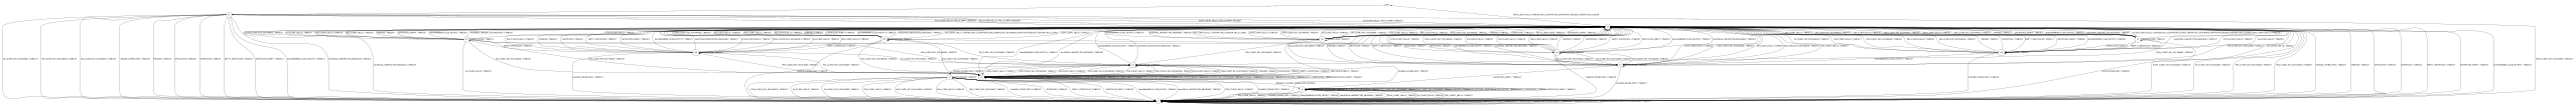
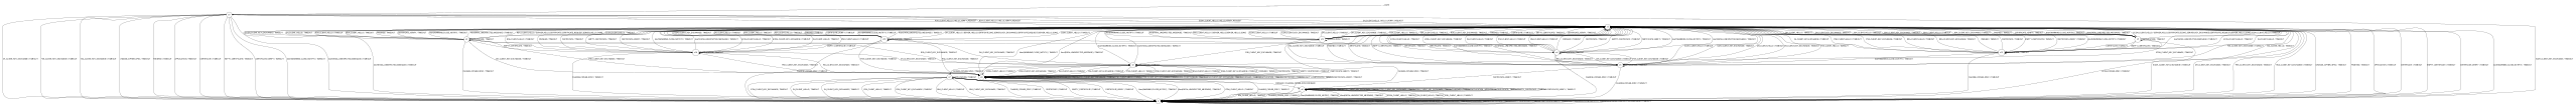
  digraph {
    fontname=Inter
    node [fontname=Inter shape=circle]
    edge [fontname=Inter]
    __start0 [shape=none]
    n2 [label=s0]
    n3 [label=s1]
    n4 [label=s2]
    n5 [label=s3]
    n6 [label=s10]
    n7 [label=s11]
    n8 [label=s12]
    n9 [label=s4]
    n10 [label=s6]
    n11 [label=s9]
    n12 [label=s14]
    n13 [label=s13]
    n14 [label=s5]
    n15 [label=s7]
    n16 [label=s8]
    __start0 -> n2
    n2 -> n3 [label="ECDH_CLIENT_KEY_EXCHANGE / TIMEOUT"]
    n2 -> n3 [label="DH_CLIENT_KEY_EXCHANGE / TIMEOUT"]
    n2 -> n3 [label="PSK_CLIENT_KEY_EXCHANGE / TIMEOUT"]
    n2 -> n3 [label="RSA_CLIENT_KEY_EXCHANGE / TIMEOUT"]
    n2 -> n3 [label="CHANGE_CIPHER_SPEC / TIMEOUT"]
    n2 -> n3 [label="FINISHED / TIMEOUT"]
    n2 -> n3 [label="APPLICATION / TIMEOUT"]
    n2 -> n3 [label="CERTIFICATE / TIMEOUT"]
    n2 -> n3 [label="EMPTY_CERTIFICATE / TIMEOUT"]
    n2 -> n3 [label="CERTIFICATE_VERIFY / TIMEOUT"]
    n2 -> n3 [label="Alert(WARNING,CLOSE_NOTIFY) / TIMEOUT"]
    n2 -> n3 [label="Alert(FATAL,UNEXPECTED_MESSAGE) / TIMEOUT"]
    n2 -> n4 [label="ECDH_CLIENT_HELLO / HELLO_VERIFY_REQUEST"]
    n2 -> n4 [label="DH_CLIENT_HELLO / HELLO_VERIFY_REQUEST"]
    n2 -> n4 [label="PSK_CLIENT_HELLO / HELLO_VERIFY_REQUEST"]
    n2 -> n4 [label="RSA_CLIENT_HELLO / HELLO_VERIFY_REQUEST"]
    n3 -> n3 [label="ECDH_CLIENT_HELLO / TIMEOUT"]
    n3 -> n3 [label="ECDH_CLIENT_KEY_EXCHANGE / TIMEOUT"]
    n3 -> n3 [label="DH_CLIENT_HELLO / TIMEOUT"]
    n3 -> n3 [label="DH_CLIENT_KEY_EXCHANGE / TIMEOUT"]
    n3 -> n3 [label="PSK_CLIENT_HELLO / TIMEOUT"]
    n3 -> n3 [label="PSK_CLIENT_KEY_EXCHANGE / TIMEOUT"]
    n3 -> n3 [label="RSA_CLIENT_HELLO / TIMEOUT"]
    n3 -> n3 [label="RSA_CLIENT_KEY_EXCHANGE / TIMEOUT"]
    n3 -> n3 [label="CHANGE_CIPHER_SPEC / TIMEOUT"]
    n3 -> n3 [label="FINISHED / TIMEOUT"]
    n3 -> n3 [label="APPLICATION / TIMEOUT"]
    n3 -> n3 [label="CERTIFICATE / TIMEOUT"]
    n3 -> n3 [label="EMPTY_CERTIFICATE / TIMEOUT"]
    n3 -> n3 [label="CERTIFICATE_VERIFY / TIMEOUT"]
    n3 -> n3 [label="Alert(WARNING,CLOSE_NOTIFY) / TIMEOUT"]
    n3 -> n3 [label="Alert(FATAL,UNEXPECTED_MESSAGE) / TIMEOUT"]
    n4 -> n3 [label="ECDH_CLIENT_KEY_EXCHANGE / TIMEOUT"]
    n4 -> n3 [label="DH_CLIENT_KEY_EXCHANGE / TIMEOUT"]
    n4 -> n3 [label="PSK_CLIENT_KEY_EXCHANGE / TIMEOUT"]
    n4 -> n3 [label="RSA_CLIENT_KEY_EXCHANGE / TIMEOUT"]
    n4 -> n3 [label="CHANGE_CIPHER_SPEC / TIMEOUT"]
    n4 -> n3 [label="FINISHED / TIMEOUT"]
    n4 -> n3 [label="APPLICATION / TIMEOUT"]
    n4 -> n3 [label="CERTIFICATE / TIMEOUT"]
    n4 -> n3 [label="EMPTY_CERTIFICATE / TIMEOUT"]
    n4 -> n3 [label="CERTIFICATE_VERIFY / TIMEOUT"]
    n4 -> n3 [label="Alert(WARNING,CLOSE_NOTIFY) / TIMEOUT"]
    n4 -> n3 [label="Alert(FATAL,UNEXPECTED_MESSAGE) / TIMEOUT"]
-   n4 -> __start0 [label="RSA_CLIENT_HELLO / SERVER_HELLO,CERTIFICATE,CERTIFICATE_REQUEST,SERVER_HELLO_DONE"]
+   n4 -> n5 [label="RSA_CLIENT_HELLO / SERVER_HELLO,CERTIFICATE,CERTIFICATE_REQUEST,SERVER_HELLO_DONE"]
    n4 -> n6 [label="DH_CLIENT_HELLO / SERVER_HELLO,CERTIFICATE,DHE_SERVER_KEY_EXCHANGE,CERTIFICATE_REQUEST,SERVER_HELLO_DONE"]
    n4 -> n7 [label="ECDH_CLIENT_HELLO / SERVER_HELLO,CERTIFICATE,ECDHE_SERVER_KEY_EXCHANGE,CERTIFICATE_REQUEST,SERVER_HELLO_DONE"]
    n4 -> n8 [label="PSK_CLIENT_HELLO / SERVER_HELLO,SERVER_HELLO_DONE"]
-   n5 -> n3 [label="DH_CLIENT_HELLO / TIMEOUT"]
+   n5 -> n3 [label="CHANGE_CIPHER_SPEC / TIMEOUT"]
    n5 -> n4 [label="ECDH_CLIENT_HELLO / TIMEOUT"]
    n5 -> n4 [label="ECDH_CLIENT_KEY_EXCHANGE / TIMEOUT"]
    n5 -> n4 [label="DH_CLIENT_HELLO / TIMEOUT"]
    n5 -> n4 [label="PSK_CLIENT_HELLO / TIMEOUT"]
    n5 -> n4 [label="RSA_CLIENT_HELLO / TIMEOUT"]
    n5 -> n4 [label="FINISHED / TIMEOUT"]
    n5 -> n4 [label="CERTIFICATE_VERIFY / TIMEOUT"]
    n5 -> n4 [label="Alert(WARNING,CLOSE_NOTIFY) / TIMEOUT"]
    n5 -> n4 [label="Alert(FATAL,UNEXPECTED_MESSAGE) / TIMEOUT"]
    n5 -> n5 [label="APPLICATION / TIMEOUT"]
    n5 -> n9 [label="CERTIFICATE / TIMEOUT"]
    n5 -> n10 [label="RSA_CLIENT_KEY_EXCHANGE / TIMEOUT"]
    n5 -> n11 [label="DH_CLIENT_KEY_EXCHANGE / TIMEOUT"]
    n5 -> n11 [label="PSK_CLIENT_KEY_EXCHANGE / TIMEOUT"]
    n5 -> n12 [label="EMPTY_CERTIFICATE / TIMEOUT"]
    n6 -> n3 [label="CHANGE_CIPHER_SPEC / TIMEOUT"]
    n6 -> n4 [label="ECDH_CLIENT_HELLO / TIMEOUT"]
    n6 -> n4 [label="ECDH_CLIENT_KEY_EXCHANGE / TIMEOUT"]
    n6 -> n4 [label="DH_CLIENT_HELLO / TIMEOUT"]
    n6 -> n4 [label="PSK_CLIENT_HELLO / TIMEOUT"]
    n6 -> n4 [label="RSA_CLIENT_HELLO / TIMEOUT"]
    n6 -> n4 [label="FINISHED / TIMEOUT"]
    n6 -> n4 [label="CERTIFICATE_VERIFY / TIMEOUT"]
    n6 -> n4 [label="Alert(WARNING,CLOSE_NOTIFY) / TIMEOUT"]
    n6 -> n4 [label="Alert(FATAL,UNEXPECTED_MESSAGE) / TIMEOUT"]
    n6 -> n6 [label="APPLICATION / TIMEOUT"]
    n6 -> n9 [label="CERTIFICATE / TIMEOUT"]
    n6 -> n10 [label="DH_CLIENT_KEY_EXCHANGE / TIMEOUT"]
    n6 -> n11 [label="PSK_CLIENT_KEY_EXCHANGE / TIMEOUT"]
    n6 -> n11 [label="RSA_CLIENT_KEY_EXCHANGE / TIMEOUT"]
    n6 -> n12 [label="EMPTY_CERTIFICATE / TIMEOUT"]
    n7 -> n3 [label="ECDH_CIPHER_SPEC / TIMEOUT"]
    n7 -> n4 [label="ECDH_CLIENT_HELLO / TIMEOUT"]
    n7 -> n4 [label="DH_CLIENT_HELLO / TIMEOUT"]
    n7 -> n4 [label="DH_CLIENT_KEY_EXCHANGE / TIMEOUT"]
    n7 -> n4 [label="PSK_CLIENT_HELLO / TIMEOUT"]
    n7 -> n4 [label="PSK_CLIENT_KEY_EXCHANGE / TIMEOUT"]
    n7 -> n4 [label="RSA_CLIENT_HELLO / TIMEOUT"]
    n7 -> n4 [label="RSA_CLIENT_KEY_EXCHANGE / TIMEOUT"]
    n7 -> n4 [label="FINISHED / TIMEOUT"]
    n7 -> n4 [label="CERTIFICATE_VERIFY / TIMEOUT"]
    n7 -> n4 [label="Alert(WARNING,CLOSE_NOTIFY) / TIMEOUT"]
    n7 -> n4 [label="Alert(FATAL,UNEXPECTED_MESSAGE) / TIMEOUT"]
    n7 -> n7 [label="APPLICATION / TIMEOUT"]
    n7 -> n10 [label="ECDH_CLIENT_KEY_EXCHANGE / TIMEOUT"]
    n7 -> n13 [label="CERTIFICATE / TIMEOUT"]
    n7 -> n13 [label="EMPTY_CERTIFICATE / TIMEOUT"]
    n8 -> n3 [label="CHANGE_CIPHER_SPEC / TIMEOUT"]
    n8 -> n4 [label="ECDH_CLIENT_HELLO / TIMEOUT"]
    n8 -> n4 [label="ECDH_CLIENT_KEY_EXCHANGE / TIMEOUT"]
    n8 -> n4 [label="DH_CLIENT_HELLO / TIMEOUT"]
    n8 -> n4 [label="DH_CLIENT_KEY_EXCHANGE / TIMEOUT"]
    n8 -> n4 [label="PSK_CLIENT_HELLO / TIMEOUT"]
    n8 -> n4 [label="RSA_CLIENT_HELLO / TIMEOUT"]
    n8 -> n4 [label="RSA_CLIENT_KEY_EXCHANGE / TIMEOUT"]
    n8 -> n4 [label="FINISHED / TIMEOUT"]
    n8 -> n4 [label="CERTIFICATE / TIMEOUT"]
    n8 -> n4 [label="EMPTY_CERTIFICATE / TIMEOUT"]
    n8 -> n4 [label="CERTIFICATE_VERIFY / TIMEOUT"]
    n8 -> n4 [label="Alert(WARNING,CLOSE_NOTIFY) / TIMEOUT"]
    n8 -> n4 [label="Alert(FATAL,UNEXPECTED_MESSAGE) / TIMEOUT"]
    n8 -> n8 [label="APPLICATION / TIMEOUT"]
    n8 -> n10 [label="PSK_CLIENT_KEY_EXCHANGE / TIMEOUT"]
    n9 -> n3 [label="CHANGE_CIPHER_SPEC / TIMEOUT"]
    n9 -> n4 [label="ECDH_CLIENT_HELLO / TIMEOUT"]
    n9 -> n4 [label="ECDH_CLIENT_KEY_EXCHANGE / TIMEOUT"]
    n9 -> n4 [label="DH_CLIENT_HELLO / TIMEOUT"]
    n9 -> n4 [label="PSK_CLIENT_HELLO / TIMEOUT"]
    n9 -> n4 [label="RSA_CLIENT_HELLO / TIMEOUT"]
    n9 -> n4 [label="FINISHED / TIMEOUT"]
    n9 -> n4 [label="CERTIFICATE / TIMEOUT"]
    n9 -> n4 [label="EMPTY_CERTIFICATE / TIMEOUT"]
    n9 -> n4 [label="CERTIFICATE_VERIFY / TIMEOUT"]
    n9 -> n4 [label="Alert(WARNING,CLOSE_NOTIFY) / TIMEOUT"]
    n9 -> n4 [label="Alert(FATAL,UNEXPECTED_MESSAGE) / TIMEOUT"]
    n9 -> n9 [label="APPLICATION / TIMEOUT"]
    n9 -> n14 [label="DH_CLIENT_KEY_EXCHANGE / TIMEOUT"]
    n9 -> n14 [label="PSK_CLIENT_KEY_EXCHANGE / TIMEOUT"]
    n9 -> n14 [label="RSA_CLIENT_KEY_EXCHANGE / TIMEOUT"]
    n10 -> n4 [label="Alert(WARNING,CLOSE_NOTIFY) / TIMEOUT"]
    n10 -> n4 [label="Alert(FATAL,UNEXPECTED_MESSAGE) / TIMEOUT"]
    n10 -> n10 [label="APPLICATION / TIMEOUT"]
    n10 -> n11 [label="ECDH_CLIENT_HELLO / TIMEOUT"]
    n10 -> n11 [label="ECDH_CLIENT_KEY_EXCHANGE / TIMEOUT"]
    n10 -> n11 [label="DH_CLIENT_HELLO / TIMEOUT"]
    n10 -> n11 [label="DH_CLIENT_KEY_EXCHANGE / TIMEOUT"]
    n10 -> n11 [label="PSK_CLIENT_HELLO / TIMEOUT"]
    n10 -> n11 [label="PSK_CLIENT_KEY_EXCHANGE / TIMEOUT"]
    n10 -> n11 [label="RSA_CLIENT_HELLO / TIMEOUT"]
    n10 -> n11 [label="RSA_CLIENT_KEY_EXCHANGE / TIMEOUT"]
    n10 -> n11 [label="FINISHED / TIMEOUT"]
    n10 -> n11 [label="CERTIFICATE / TIMEOUT"]
    n10 -> n11 [label="EMPTY_CERTIFICATE / TIMEOUT"]
    n10 -> n11 [label="CERTIFICATE_VERIFY / TIMEOUT"]
    n10 -> n15 [label="CHANGE_CIPHER_SPEC / TIMEOUT"]
    n11 -> n3 [label="CHANGE_CIPHER_SPEC / TIMEOUT"]
    n11 -> n4 [label="Alert(WARNING,CLOSE_NOTIFY) / TIMEOUT"]
    n11 -> n4 [label="Alert(FATAL,UNEXPECTED_MESSAGE) / TIMEOUT"]
    n11 -> n11 [label="ECDH_CLIENT_HELLO / TIMEOUT"]
    n11 -> n11 [label="ECDH_CLIENT_KEY_EXCHANGE / TIMEOUT"]
    n11 -> n11 [label="DH_CLIENT_HELLO / TIMEOUT"]
    n11 -> n11 [label="DH_CLIENT_KEY_EXCHANGE / TIMEOUT"]
    n11 -> n11 [label="PSK_CLIENT_HELLO / TIMEOUT"]
    n11 -> n11 [label="PSK_CLIENT_KEY_EXCHANGE / TIMEOUT"]
    n11 -> n11 [label="RSA_CLIENT_HELLO / TIMEOUT"]
    n11 -> n11 [label="RSA_CLIENT_KEY_EXCHANGE / TIMEOUT"]
    n11 -> n11 [label="FINISHED / TIMEOUT"]
    n11 -> n11 [label="APPLICATION / TIMEOUT"]
    n11 -> n11 [label="CERTIFICATE / TIMEOUT"]
    n11 -> n11 [label="EMPTY_CERTIFICATE / TIMEOUT"]
    n11 -> n11 [label="CERTIFICATE_VERIFY / TIMEOUT"]
    n12 -> n3 [label="CHANGE_CIPHER_SPEC / TIMEOUT"]
    n12 -> n4 [label="ECDH_CLIENT_HELLO / TIMEOUT"]
    n12 -> n4 [label="ECDH_CLIENT_KEY_EXCHANGE / TIMEOUT"]
    n12 -> n4 [label="DH_CLIENT_HELLO / TIMEOUT"]
    n12 -> n4 [label="PSK_CLIENT_HELLO / TIMEOUT"]
    n12 -> n4 [label="RSA_CLIENT_HELLO / TIMEOUT"]
    n12 -> n4 [label="FINISHED / TIMEOUT"]
    n12 -> n4 [label="CERTIFICATE / TIMEOUT"]
    n12 -> n4 [label="EMPTY_CERTIFICATE / TIMEOUT"]
    n12 -> n4 [label="CERTIFICATE_VERIFY / TIMEOUT"]
    n12 -> n4 [label="Alert(WARNING,CLOSE_NOTIFY) / TIMEOUT"]
    n12 -> n4 [label="Alert(FATAL,UNEXPECTED_MESSAGE) / TIMEOUT"]
    n12 -> n10 [label="DH_CLIENT_KEY_EXCHANGE / TIMEOUT"]
    n12 -> n11 [label="PSK_CLIENT_KEY_EXCHANGE / TIMEOUT"]
    n12 -> n11 [label="RSA_CLIENT_KEY_EXCHANGE / TIMEOUT"]
    n12 -> n12 [label="APPLICATION / TIMEOUT"]
    n13 -> n3 [label="CHANGE_CIPHER_SPEC / TIMEOUT"]
    n13 -> n4 [label="ECDH_CLIENT_HELLO / TIMEOUT"]
    n13 -> n4 [label="DH_CLIENT_HELLO / TIMEOUT"]
    n13 -> n4 [label="DH_CLIENT_KEY_EXCHANGE / TIMEOUT"]
    n13 -> n4 [label="PSK_CLIENT_HELLO / TIMEOUT"]
    n13 -> n4 [label="PSK_CLIENT_KEY_EXCHANGE / TIMEOUT"]
    n13 -> n4 [label="RSA_CLIENT_HELLO / TIMEOUT"]
    n13 -> n4 [label="RSA_CLIENT_KEY_EXCHANGE / TIMEOUT"]
    n13 -> n4 [label="FINISHED / TIMEOUT"]
    n13 -> n4 [label="CERTIFICATE / TIMEOUT"]
    n13 -> n4 [label="EMPTY_CERTIFICATE / TIMEOUT"]
    n13 -> n4 [label="CERTIFICATE_VERIFY / TIMEOUT"]
    n13 -> n4 [label="Alert(WARNING,CLOSE_NOTIFY) / TIMEOUT"]
    n13 -> n4 [label="Alert(FATAL,UNEXPECTED_MESSAGE) / TIMEOUT"]
    n13 -> n13 [label="APPLICATION / TIMEOUT"]
    n13 -> n14 [label="Alert(WARNING,CLOSE_NOTIFY) / TIMEOUT"]
    n14 -> n3 [label="CHANGE_CIPHER_SPEC / TIMEOUT"]
    n14 -> n4 [label="ECDH_CLIENT_HELLO / TIMEOUT"]
    n14 -> n4 [label="ECDH_CLIENT_KEY_EXCHANGE / TIMEOUT"]
    n14 -> n4 [label="DH_CLIENT_HELLO / TIMEOUT"]
    n14 -> n4 [label="DH_CLIENT_KEY_EXCHANGE / TIMEOUT"]
    n14 -> n4 [label="PSK_CLIENT_HELLO / TIMEOUT"]
    n14 -> n4 [label="PSK_CLIENT_KEY_EXCHANGE / TIMEOUT"]
    n14 -> n4 [label="RSA_CLIENT_HELLO / TIMEOUT"]
    n14 -> n4 [label="RSA_CLIENT_KEY_EXCHANGE / TIMEOUT"]
    n14 -> n4 [label="FINISHED / TIMEOUT"]
    n14 -> n4 [label="CERTIFICATE / TIMEOUT"]
    n14 -> n4 [label="EMPTY_CERTIFICATE / TIMEOUT"]
    n14 -> n4 [label="Alert(WARNING,CLOSE_NOTIFY) / TIMEOUT"]
    n14 -> n4 [label="Alert(FATAL,UNEXPECTED_MESSAGE) / TIMEOUT"]
    n14 -> n14 [label="APPLICATION / TIMEOUT"]
    n14 -> n16 [label="CERTIFICATE_VERIFY / TIMEOUT"]
    n15 -> n3 [label="ECDH_CLIENT_HELLO / TIMEOUT"]
    n15 -> n3 [label="ECDH_CLIENT_KEY_EXCHANGE / TIMEOUT"]
    n15 -> n3 [label="DH_CLIENT_HELLO / TIMEOUT"]
    n15 -> n3 [label="DH_CLIENT_KEY_EXCHANGE / TIMEOUT"]
    n15 -> n3 [label="PSK_CLIENT_HELLO / TIMEOUT"]
    n15 -> n3 [label="PSK_CLIENT_KEY_EXCHANGE / TIMEOUT"]
    n15 -> n3 [label="RSA_CLIENT_HELLO / TIMEOUT"]
    n15 -> n3 [label="RSA_CLIENT_KEY_EXCHANGE / TIMEOUT"]
    n15 -> n3 [label="CHANGE_CIPHER_SPEC / TIMEOUT"]
    n15 -> n3 [label="CERTIFICATE / TIMEOUT"]
    n15 -> n3 [label="EMPTY_CERTIFICATE / TIMEOUT"]
    n15 -> n3 [label="CERTIFICATE_VERIFY / TIMEOUT"]
    n15 -> n3 [label="Alert(WARNING,CLOSE_NOTIFY) / TIMEOUT"]
    n15 -> n3 [label="Alert(FATAL,UNEXPECTED_MESSAGE) / TIMEOUT"]
    n15 -> n15 [label="APPLICATION / TIMEOUT"]
    n15 -> n16 [label="FINISHED / CHANGE_CIPHER_SPEC,FINISHED"]
    n16 -> n3 [label="ECDH_CLIENT_HELLO / TIMEOUT"]
    n16 -> n3 [label="DH_CLIENT_HELLO / TIMEOUT"]
    n16 -> n3 [label="PSK_CLIENT_HELLO / TIMEOUT"]
    n16 -> n3 [label="RSA_CLIENT_HELLO / TIMEOUT"]
    n16 -> n3 [label="CHANGE_CIPHER_SPEC / TIMEOUT"]
    n16 -> n3 [label="Alert(WARNING,CLOSE_NOTIFY) / TIMEOUT"]
    n16 -> n3 [label="Alert(FATAL,UNEXPECTED_MESSAGE) / TIMEOUT"]
    n16 -> n16 [label="ECDH_CLIENT_KEY_EXCHANGE / TIMEOUT"]
    n16 -> n16 [label="DH_CLIENT_KEY_EXCHANGE / TIMEOUT"]
    n16 -> n16 [label="PSK_CLIENT_KEY_EXCHANGE / TIMEOUT"]
    n16 -> n16 [label="RSA_CLIENT_KEY_EXCHANGE / TIMEOUT"]
    n16 -> n16 [label="FINISHED / TIMEOUT"]
    n16 -> n16 [label="APPLICATION / APPLICATION"]
    n16 -> n16 [label="CERTIFICATE / TIMEOUT"]
    n16 -> n16 [label="EMPTY_CERTIFICATE / TIMEOUT"]
    n16 -> n16 [label="CERTIFICATE_VERIFY / TIMEOUT"]
  }
